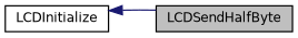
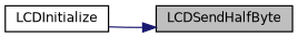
  digraph {
    rankdir=RL
    node [color=black fontname=Helvetica fontsize=10 shape=record style=filled]
    n1 [fillcolor=grey75 fontcolor=black height=0.2 label=LCDSendHalfByte width=0.4]
    n2 [fillcolor=white height=0.2 label=LCDInitialize width=0.4]
-   n2 -> n1 [color=midnightblue dir=back fontname=Helvetica fontsize=10 labelfontname=Helvetica labelfontsize=10 style=solid]
+   n1 -> n2 [color=midnightblue dir=back fontname=Helvetica fontsize=10 labelfontname=Helvetica labelfontsize=10 style=solid]
  }
